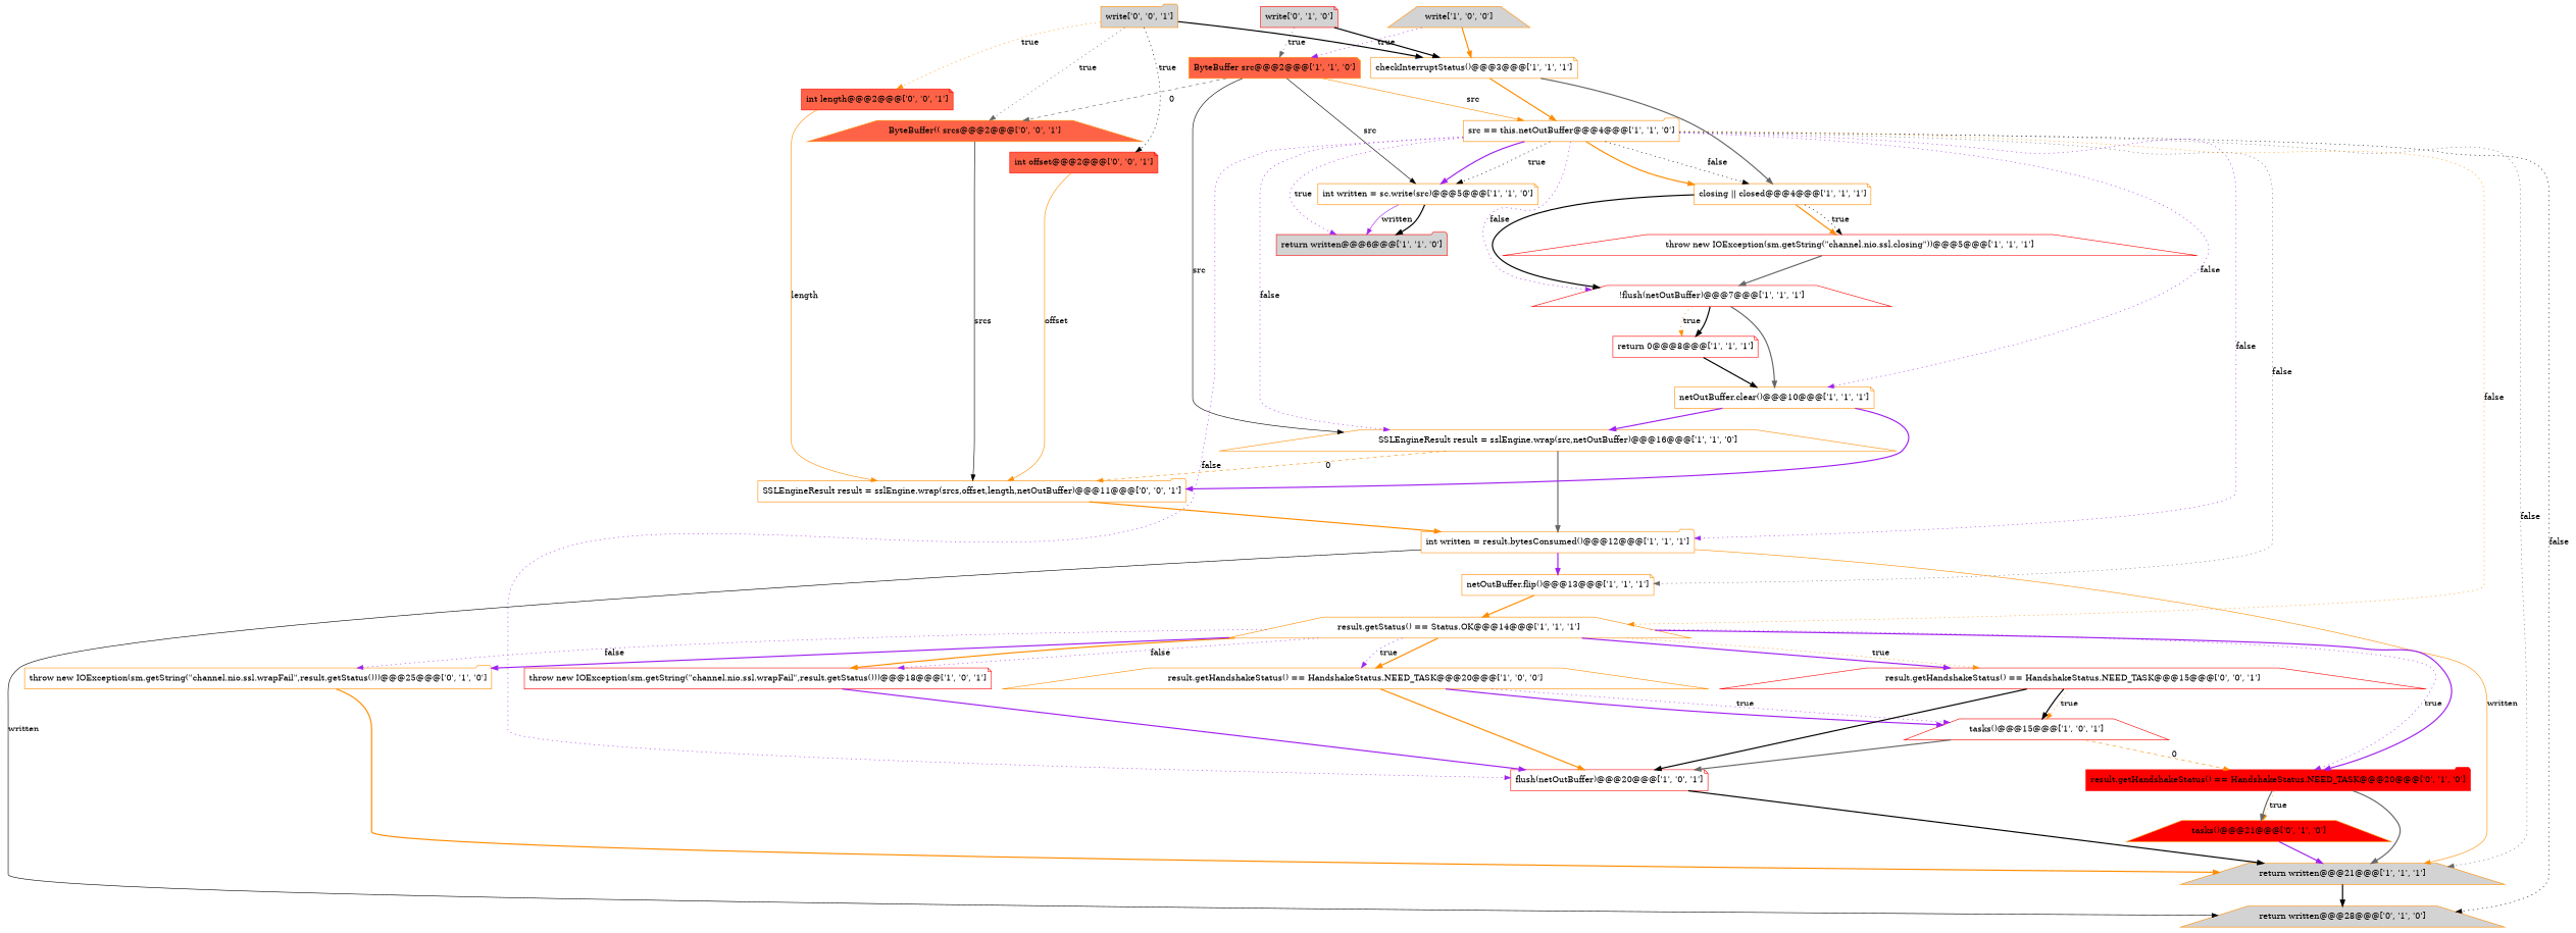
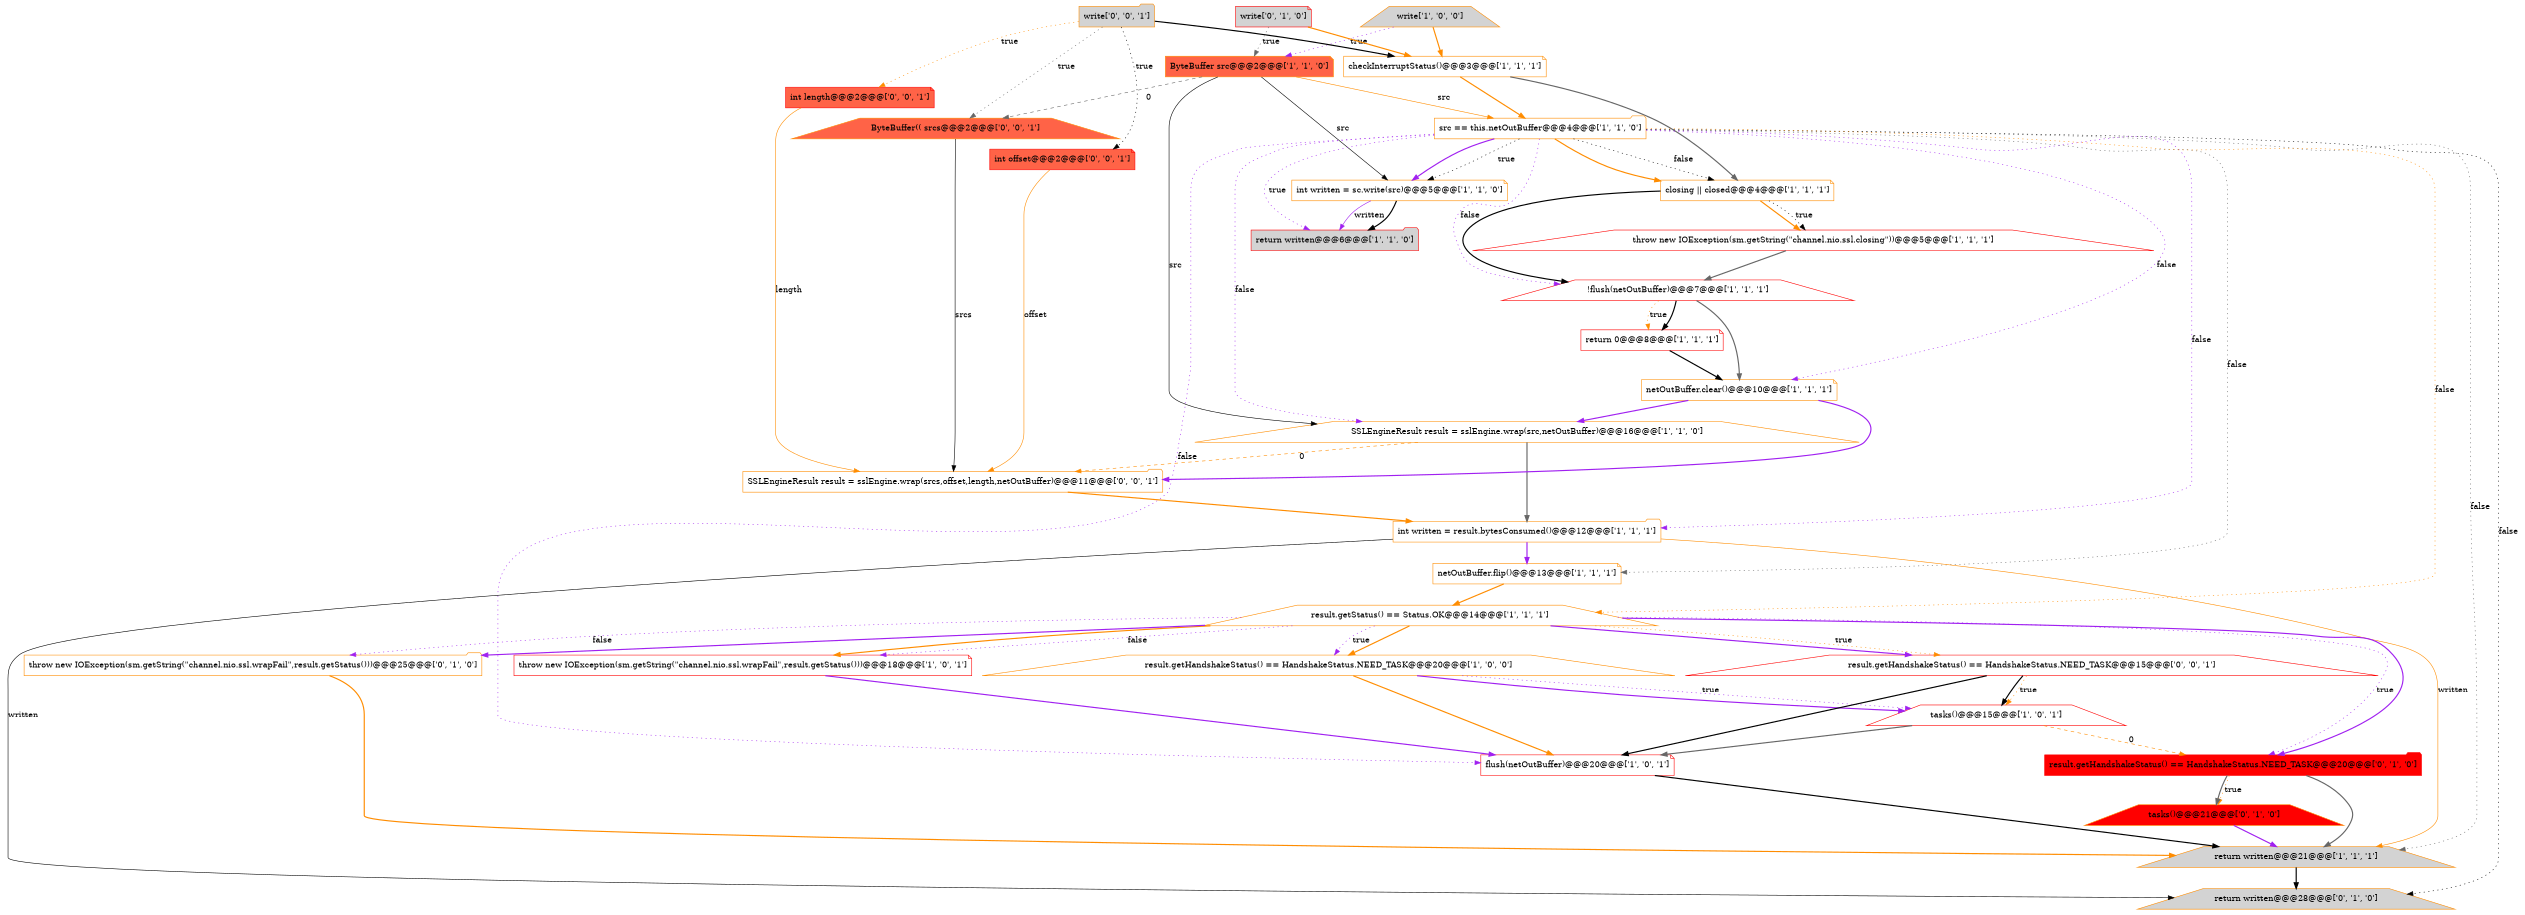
  digraph {
    node [color=darkorange fillcolor=white shape=note style=filled]
    edge [color=purple style=bold]
    n1 [label="int written = sc.write(src)@@@5@@@['1', '1', '0']"]
    n2 [color=red fillcolor=lightgray label="return written@@@6@@@['1', '1', '0']" shape=folder]
    n3 [fillcolor=red label="tasks()@@@21@@@['0', '1', '0']" shape=trapezium]
    n4 [fillcolor=lightgray label="return written@@@21@@@['1', '1', '1']" shape=trapezium]
    n5 [fillcolor=lightgray label="return written@@@28@@@['0', '1', '0']" shape=trapezium]
    n6 [fillcolor=lightgray label="write['1', '0', '0']" shape=trapezium]
    n7 [label="checkInterruptStatus()@@@3@@@['1', '1', '1']"]
    n8 [fillcolor=tomato label="ByteBuffer src@@@2@@@['1', '1', '0']"]
    n9 [label="src == this.netOutBuffer@@@4@@@['1', '1', '0']" shape=folder]
    n10 [label="closing || closed@@@4@@@['1', '1', '1']"]
    n11 [label="SSLEngineResult result = sslEngine.wrap(src,netOutBuffer)@@@16@@@['1', '1', '0']" shape=trapezium]
    n12 [fillcolor=tomato label="ByteBuffer(( srcs@@@2@@@['0', '0', '1']" shape=trapezium]
    n13 [label="int written = result.bytesConsumed()@@@12@@@['1', '1', '1']" shape=folder]
    n14 [label="netOutBuffer.flip()@@@13@@@['1', '1', '1']"]
    n15 [color=red label="flush(netOutBuffer)@@@20@@@['1', '0', '1']"]
    n16 [label="netOutBuffer.clear()@@@10@@@['1', '1', '1']"]
    n17 [color=red label="!flush(netOutBuffer)@@@7@@@['1', '1', '1']" shape=trapezium]
    n18 [label="result.getStatus() == Status.OK@@@14@@@['1', '1', '1']" shape=trapezium]
    n19 [color=red label="throw new IOException(sm.getString(\"channel.nio.ssl.closing\"))@@@5@@@['1', '1', '1']" shape=trapezium]
    n20 [label="result.getHandshakeStatus() == HandshakeStatus.NEED_TASK@@@20@@@['1', '0', '0']" shape=trapezium]
    n21 [color=red label="tasks()@@@15@@@['1', '0', '1']" shape=trapezium]
    n22 [color=red fillcolor=red label="result.getHandshakeStatus() == HandshakeStatus.NEED_TASK@@@20@@@['0', '1', '0']" shape=folder]
    n23 [label="SSLEngineResult result = sslEngine.wrap(srcs,offset,length,netOutBuffer)@@@11@@@['0', '0', '1']" shape=folder]
    n24 [color=red label="throw new IOException(sm.getString(\"channel.nio.ssl.wrapFail\",result.getStatus()))@@@18@@@['1', '0', '1']"]
    n25 [color=red label="return 0@@@8@@@['1', '1', '1']"]
    n26 [label="throw new IOException(sm.getString(\"channel.nio.ssl.wrapFail\",result.getStatus()))@@@25@@@['0', '1', '0']" shape=folder]
    n27 [color=red label="result.getHandshakeStatus() == HandshakeStatus.NEED_TASK@@@15@@@['0', '0', '1']" shape=trapezium]
    n28 [fillcolor=lightgray label="write['0', '0', '1']" shape=folder]
    n29 [color=red fillcolor=tomato label="int length@@@2@@@['0', '0', '1']"]
    n30 [color=red fillcolor=tomato label="int offset@@@2@@@['0', '0', '1']"]
    n31 [color=red fillcolor=lightgray label="write['0', '1', '0']"]
    n1 -> n2 [label=written style=solid]
    n1 -> n2 [color=black]
    n3 -> n4
    n4 -> n5 [color=black]
    n6 -> n7 [color=darkorange]
    n6 -> n8 [label=true style=dotted]
    n7 -> n9 [color=darkorange]
    n7 -> n10 [color=gray40]
    n8 -> n1 [color=black label=src style=solid]
    n8 -> n9 [color=darkorange label=src style=solid]
    n8 -> n11 [color=black label=src style=solid]
    n8 -> n12 [color=gray40 label=0 style=dashed]
    n9 -> n1
    n9 -> n1 [color=black label=true style=dotted]
    n9 -> n2 [label=true style=dotted]
    n9 -> n4 [color=gray40 label=false style=dotted]
    n9 -> n5 [color=black label=false style=dotted]
    n9 -> n10 [color=darkorange]
    n9 -> n10 [color=black label=false style=dotted]
    n9 -> n11 [label=false style=dotted]
    n9 -> n13 [label=false style=dotted]
    n9 -> n14 [color=gray40 label=false style=dotted]
    n9 -> n15 [label=false style=dotted]
    n9 -> n16 [label=false style=dotted]
    n9 -> n17 [label=false style=dotted]
    n9 -> n18 [color=darkorange label=false style=dotted]
    n10 -> n17 [color=black]
    n10 -> n19 [color=darkorange]
    n10 -> n19 [color=black label=true style=dotted]
    n11 -> n13 [color=gray40]
    n11 -> n23 [color=darkorange label=0 style=dashed]
    n12 -> n23 [color=black label=srcs style=solid]
    n13 -> n4 [color=darkorange label=written style=solid]
    n13 -> n5 [color=black label=written style=solid]
    n13 -> n14
    n14 -> n18 [color=darkorange]
    n15 -> n4 [color=black]
    n16 -> n11
    n16 -> n23
    n17 -> n16 [color=gray40]
    n17 -> n25 [color=black]
    n17 -> n25 [color=darkorange label=true style=dotted]
    n18 -> n20 [color=darkorange]
    n18 -> n20 [label=true style=dotted]
    n18 -> n22 [label=true style=dotted]
    n18 -> n22
    n18 -> n24 [label=false style=dotted]
    n18 -> n24 [color=darkorange]
    n18 -> n26 [label=false style=dotted]
    n18 -> n26
    n18 -> n27
    n18 -> n27 [color=darkorange label=true style=dotted]
    n19 -> n17 [color=gray40]
    n20 -> n15 [color=darkorange]
    n20 -> n21 [label=true style=dotted]
    n20 -> n21
    n21 -> n15 [color=gray40]
    n21 -> n22 [color=darkorange label=0 style=dashed]
    n22 -> n3 [color=darkorange label=true style=dotted]
    n22 -> n3 [color=gray40]
    n22 -> n4 [color=gray40]
    n23 -> n13 [color=darkorange]
    n24 -> n15
    n25 -> n16 [color=black]
    n26 -> n4 [color=darkorange]
    n27 -> n15 [color=black]
    n27 -> n21 [color=black]
    n27 -> n21 [color=darkorange label=true style=dotted]
    n28 -> n7 [color=black]
    n28 -> n12 [color=gray40 label=true style=dotted]
    n28 -> n29 [color=darkorange label=true style=dotted]
    n28 -> n30 [color=black label=true style=dotted]
    n29 -> n23 [color=darkorange label=length style=solid]
    n30 -> n23 [color=darkorange label=offset style=solid]
-   n31 -> n7 [color=black]
+   n31 -> n7 [color=darkorange]
    n31 -> n8 [color=gray40 label=true style=dotted]
  }
